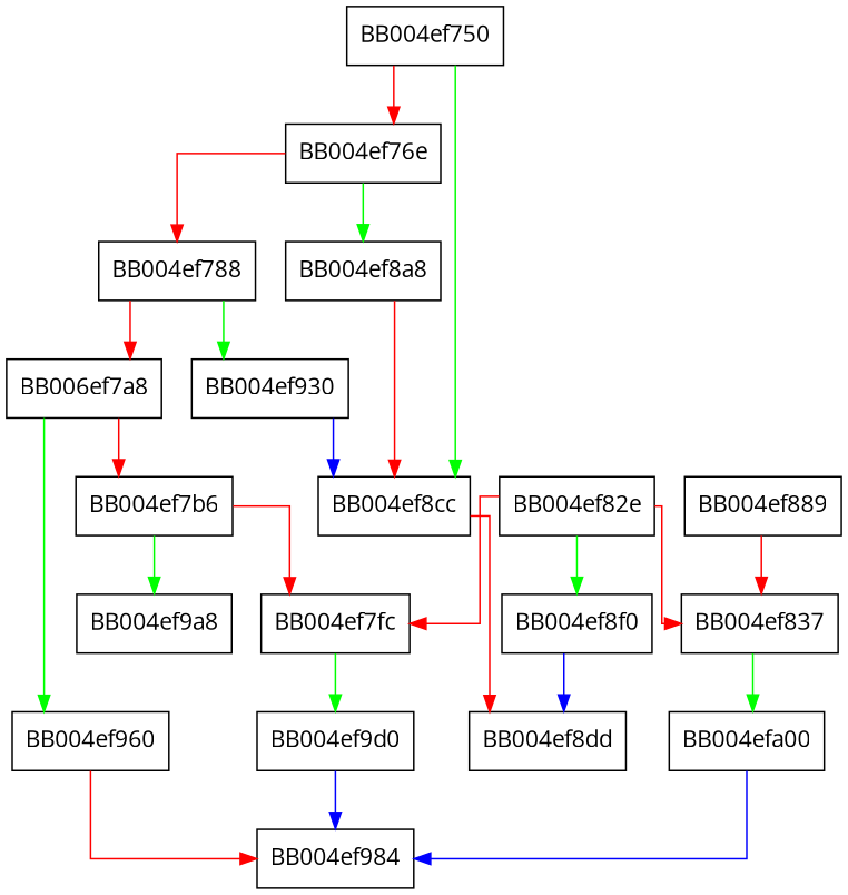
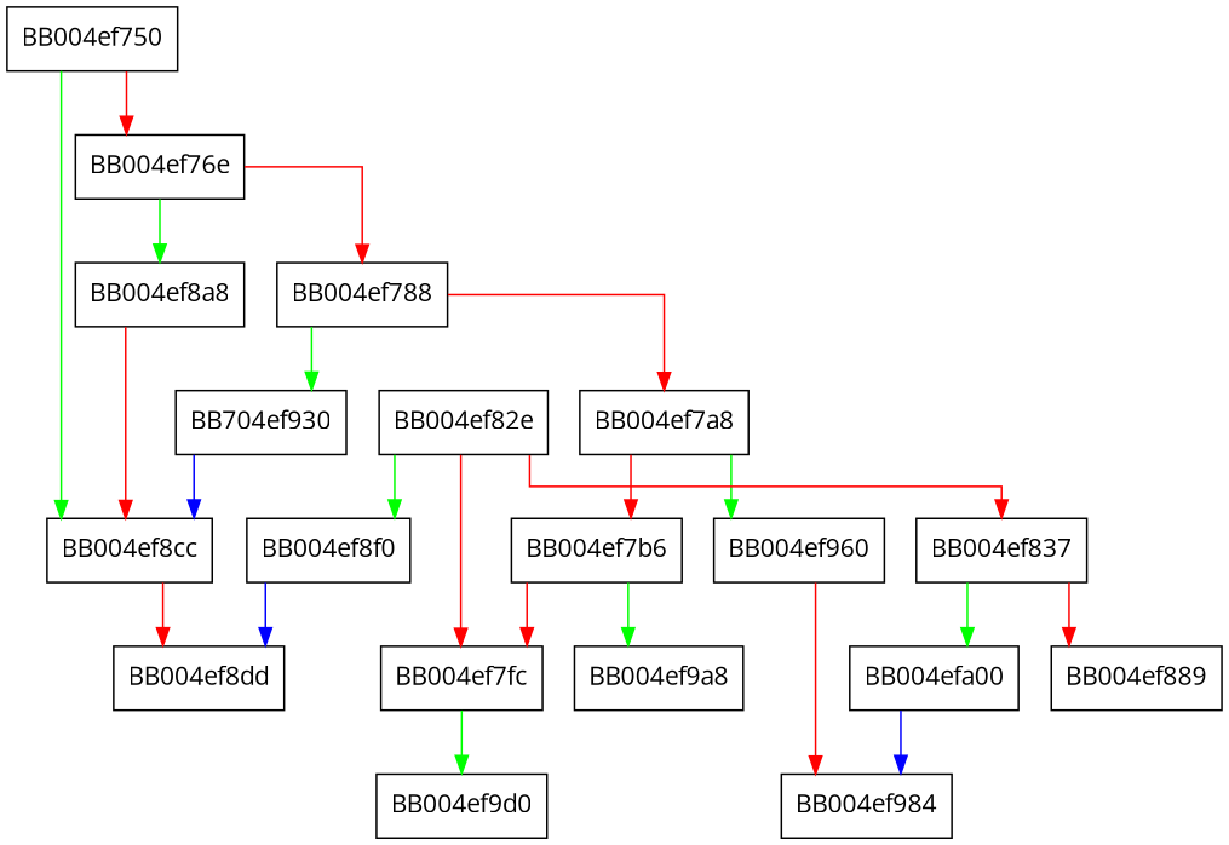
  digraph {
    fontname="Open Sans"
    splines=ortho
    node [fontname="Open Sans" shape=box]
    edge [color=red fontname="Open Sans"]
    BB004ef750
    BB004ef76e
    BB004ef8cc
    BB004ef8a8
    BB004ef788
    BB004ef8dd
-   BB004ef930
-   BB004ef7a8 [label=BB006ef7a8]
+   BB004ef930 [label=BB704ef930]
+   BB004ef7a8
    BB004ef960
    BB004ef7b6
    BB004ef984
    BB004ef9a8
    BB004ef7fc
    BB004ef9d0
    BB004ef82e
    BB004ef8f0
    BB004ef837
    BB004efa00
    BB004ef889
    BB004ef750 -> BB004ef76e
    BB004ef750 -> BB004ef8cc [color=green]
    BB004ef76e -> BB004ef8a8 [color=green]
    BB004ef76e -> BB004ef788
    BB004ef8cc -> BB004ef8dd
    BB004ef8a8 -> BB004ef8cc
    BB004ef788 -> BB004ef930 [color=green]
    BB004ef788 -> BB004ef7a8
    BB004ef930 -> BB004ef8cc [color=blue]
    BB004ef7a8 -> BB004ef960 [color=green]
    BB004ef7a8 -> BB004ef7b6
    BB004ef960 -> BB004ef984
    BB004ef7b6 -> BB004ef9a8 [color=green]
    BB004ef7b6 -> BB004ef7fc
    BB004ef7fc -> BB004ef9d0 [color=green]
-   BB004ef9d0 -> BB004ef984 [color=blue]
    BB004ef82e -> BB004ef7fc
    BB004ef82e -> BB004ef8f0 [color=green]
    BB004ef82e -> BB004ef837
    BB004ef8f0 -> BB004ef8dd [color=blue]
    BB004ef837 -> BB004efa00 [color=green]
-   BB004ef889 -> BB004ef837
+   BB004ef837 -> BB004ef889
    BB004efa00 -> BB004ef984 [color=blue]
  }
